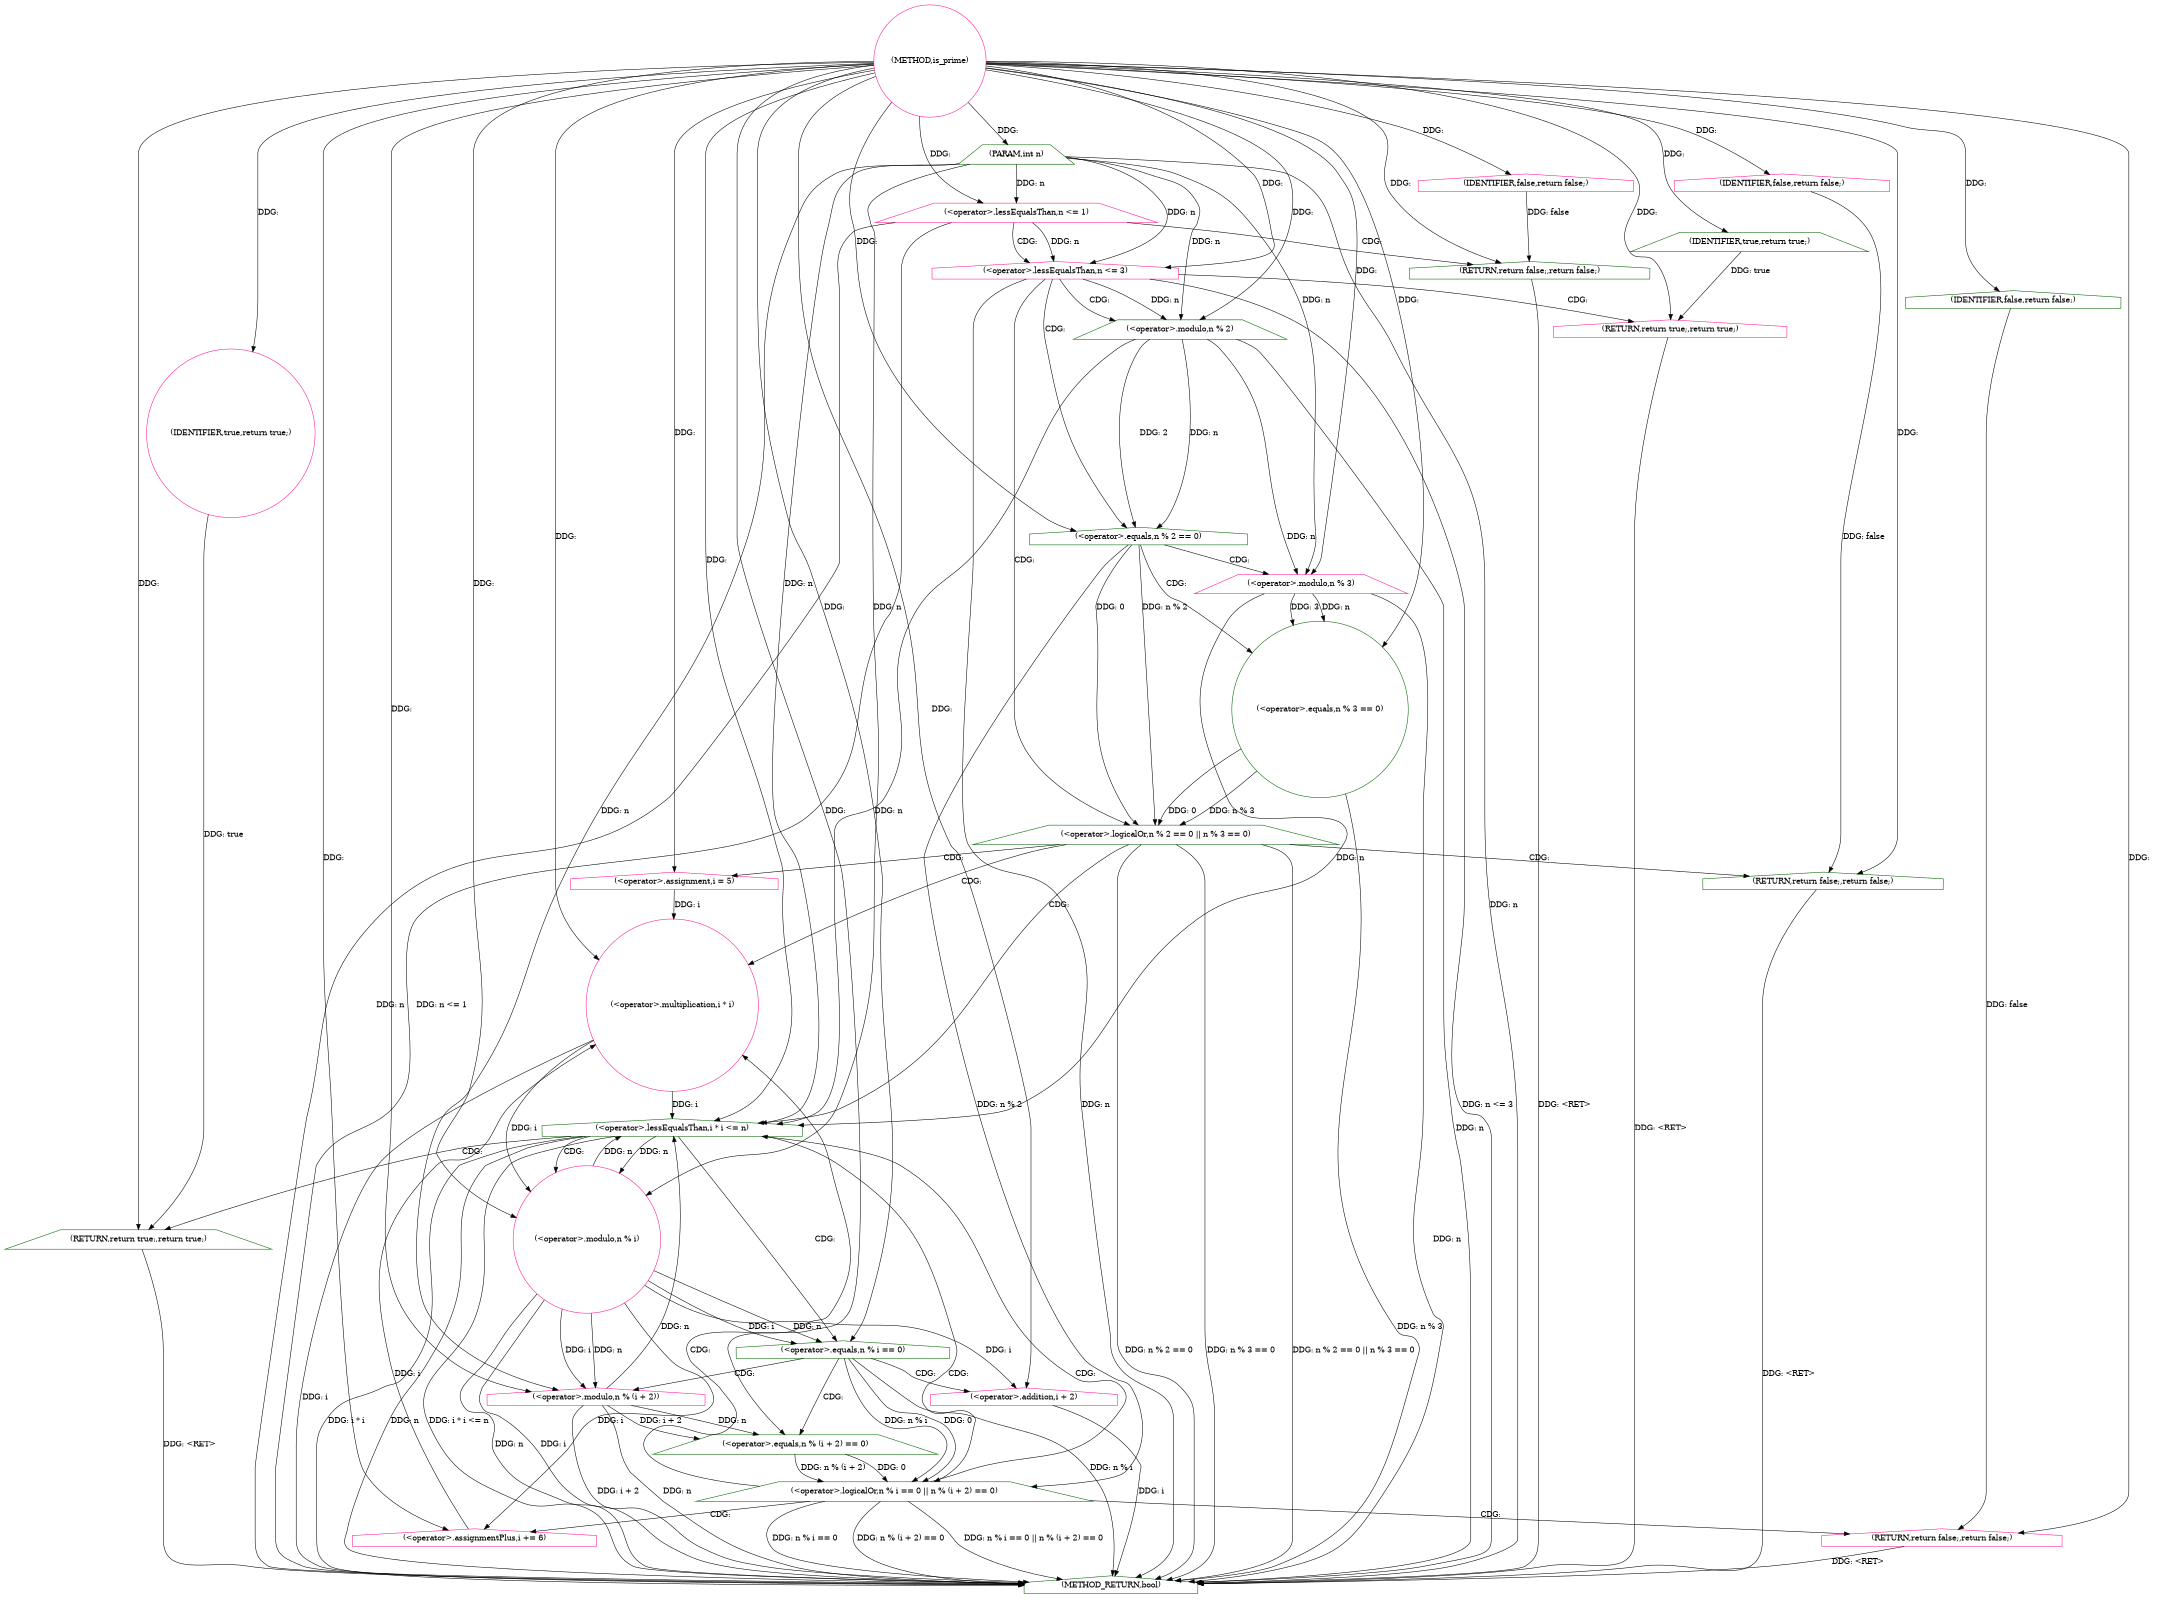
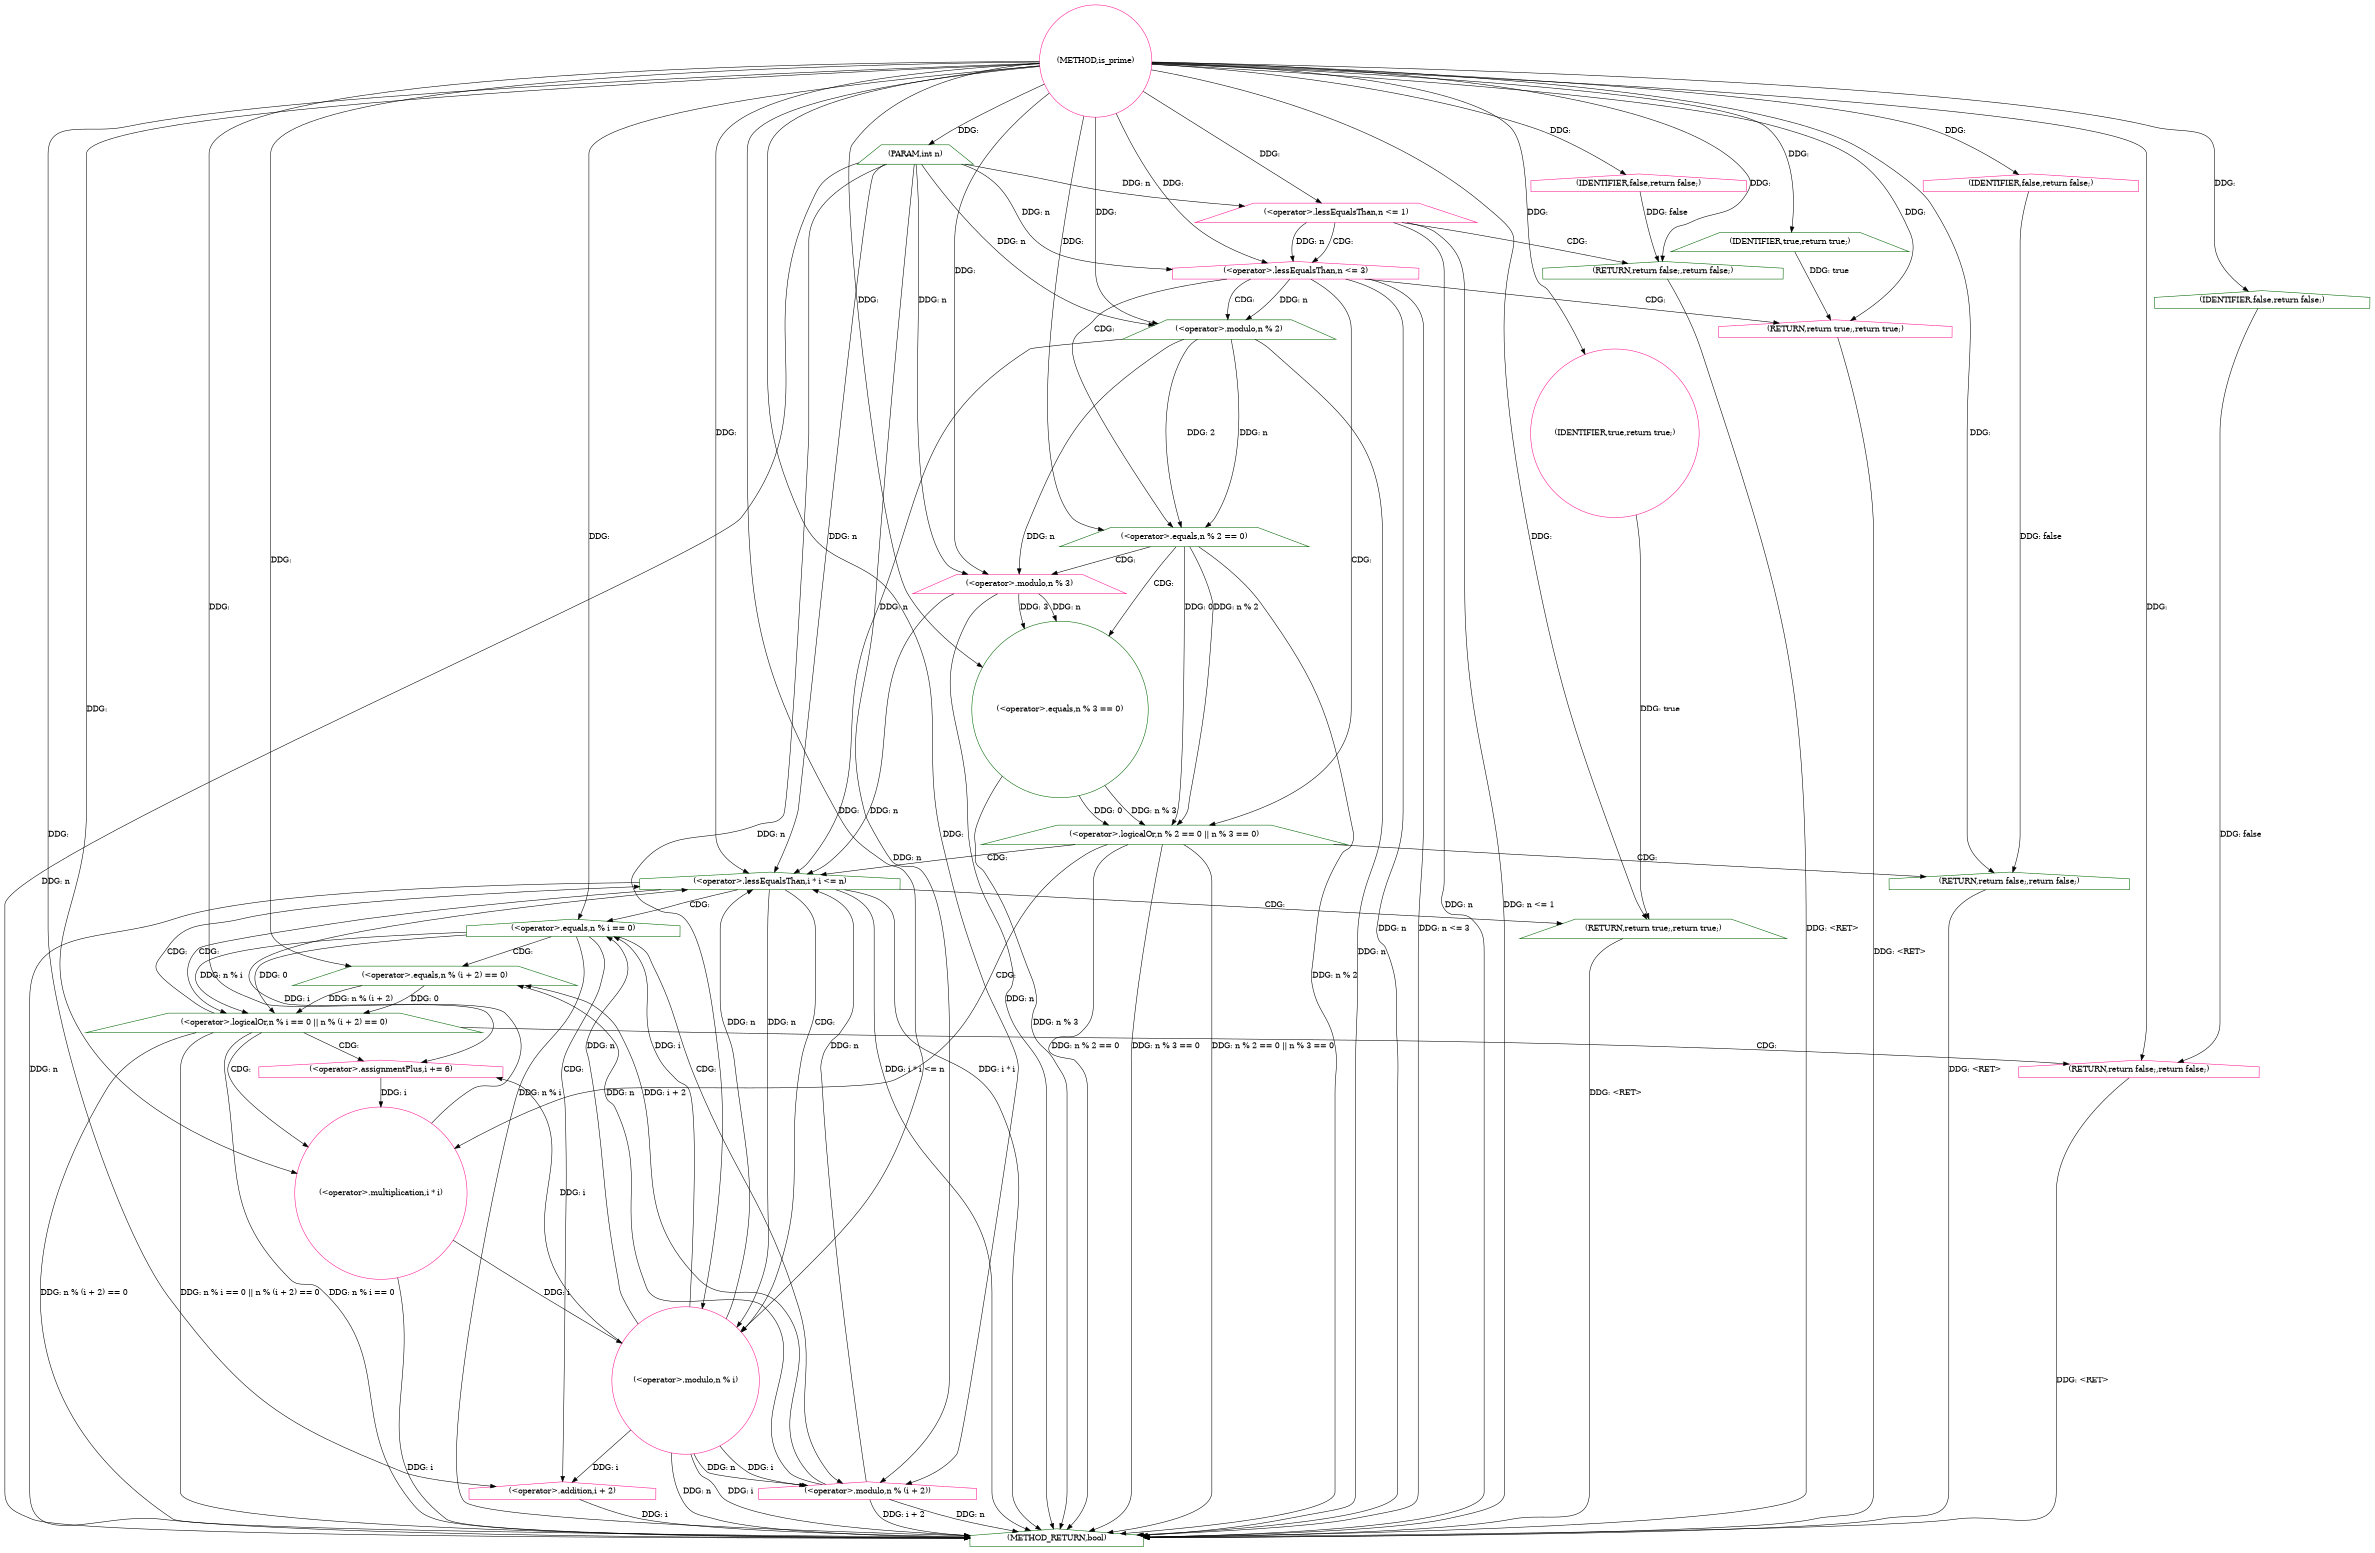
  digraph {
    node [color=deeppink shape=house]
    n1 [label="(METHOD,is_prime)" shape=circle]
    n2 [color=darkgreen label="(PARAM,int n)" shape=trapezium]
    n3 [color=darkgreen label="(RETURN,return true;,return true;)" shape=trapezium]
    n4 [label="(<operator>.lessEqualsThan,n <= 1)" shape=trapezium]
    n5 [color=darkgreen label="(RETURN,return false;,return false;)"]
    n6 [label="(<operator>.lessEqualsThan,n <= 3)"]
    n7 [label="(RETURN,return true;,return true;)"]
    n8 [color=darkgreen label="(RETURN,return false;,return false;)"]
-   n9 [label="(<operator>.assignment,i = 5)"]
    n10 [color=darkgreen label="(<operator>.lessEqualsThan,i * i <= n)"]
    n11 [label="(<operator>.assignmentPlus,i += 6)"]
    n12 [label="(IDENTIFIER,true,return true;)" shape=circle]
    n13 [label="(IDENTIFIER,false,return false;)"]
    n14 [color=darkgreen label="(IDENTIFIER,true,return true;)" shape=trapezium]
    n15 [label="(IDENTIFIER,false,return false;)"]
-   n16 [color=darkgreen label="(<operator>.equals,n % 2 == 0)"]
+   n16 [color=darkgreen label="(<operator>.equals,n % 2 == 0)" shape=trapezium]
    n17 [color=darkgreen label="(<operator>.equals,n % 3 == 0)" shape=circle]
    n18 [label="(<operator>.multiplication,i * i)" shape=circle]
    n19 [label="(RETURN,return false;,return false;)"]
    n20 [color=darkgreen label="(<operator>.modulo,n % 2)" shape=trapezium]
    n21 [label="(<operator>.modulo,n % 3)" shape=trapezium]
    n22 [color=darkgreen label="(IDENTIFIER,false,return false;)"]
    n23 [color=darkgreen label="(<operator>.equals,n % i == 0)"]
    n24 [color=darkgreen label="(<operator>.equals,n % (i + 2) == 0)" shape=trapezium]
    n25 [label="(<operator>.modulo,n % i)" shape=circle]
    n26 [label="(<operator>.modulo,n % (i + 2))"]
    n27 [label="(<operator>.addition,i + 2)"]
    n28 [color=darkgreen label="(METHOD_RETURN,bool)"]
    n29 [color=darkgreen label="(<operator>.logicalOr,n % 2 == 0 || n % 3 == 0)" shape=trapezium]
    n30 [color=darkgreen label="(<operator>.logicalOr,n % i == 0 || n % (i + 2) == 0)" shape=trapezium]
    n1 -> n2 [label="DDG: "]
    n1 -> n3 [label="DDG: "]
    n1 -> n4 [label="DDG: "]
    n1 -> n5 [label="DDG: "]
    n1 -> n6 [label="DDG: "]
    n1 -> n7 [label="DDG: "]
    n1 -> n8 [label="DDG: "]
-   n1 -> n9 [label="DDG: "]
    n1 -> n10 [label="DDG: "]
    n1 -> n11 [label="DDG: "]
    n1 -> n12 [label="DDG: "]
    n1 -> n13 [label="DDG: "]
    n1 -> n14 [label="DDG: "]
    n1 -> n15 [label="DDG: "]
    n1 -> n16 [label="DDG: "]
    n1 -> n17 [label="DDG: "]
    n1 -> n18 [label="DDG: "]
    n1 -> n19 [label="DDG: "]
    n1 -> n20 [label="DDG: "]
    n1 -> n21 [label="DDG: "]
    n1 -> n22 [label="DDG: "]
    n1 -> n23 [label="DDG: "]
    n1 -> n24 [label="DDG: "]
    n1 -> n25 [label="DDG: "]
    n1 -> n26 [label="DDG: "]
    n1 -> n27 [label="DDG: "]
    n2 -> n4 [label="DDG: n"]
    n2 -> n6 [label="DDG: n"]
    n2 -> n10 [label="DDG: n"]
    n2 -> n20 [label="DDG: n"]
    n2 -> n21 [label="DDG: n"]
    n2 -> n25 [label="DDG: n"]
    n2 -> n26 [label="DDG: n"]
    n2 -> n28 [label="DDG: n"]
    n3 -> n28 [label="DDG: <RET>"]
    n4 -> n5 [label="CDG: "]
    n4 -> n6 [label="DDG: n"]
    n4 -> n6 [label="CDG: "]
    n4 -> n28 [label="DDG: n"]
    n4 -> n28 [label="DDG: n <= 1"]
    n5 -> n28 [label="DDG: <RET>"]
    n6 -> n7 [label="CDG: "]
    n6 -> n16 [label="CDG: "]
    n6 -> n20 [label="DDG: n"]
    n6 -> n20 [label="CDG: "]
    n6 -> n28 [label="DDG: n"]
    n6 -> n28 [label="DDG: n <= 3"]
    n6 -> n29 [label="CDG: "]
    n7 -> n28 [label="DDG: <RET>"]
    n8 -> n28 [label="DDG: <RET>"]
-   n9 -> n18 [label="DDG: i"]
    n10 -> n3 [label="CDG: "]
    n10 -> n23 [label="CDG: "]
    n10 -> n25 [label="DDG: n"]
    n10 -> n25 [label="CDG: "]
    n10 -> n28 [label="DDG: i * i"]
    n10 -> n28 [label="DDG: n"]
    n10 -> n28 [label="DDG: i * i <= n"]
    n10 -> n30 [label="CDG: "]
    n11 -> n18 [label="DDG: i"]
    n12 -> n3 [label="DDG: true"]
    n13 -> n5 [label="DDG: false"]
    n14 -> n7 [label="DDG: true"]
    n15 -> n8 [label="DDG: false"]
    n16 -> n17 [label="CDG: "]
    n16 -> n21 [label="CDG: "]
-   n16 -> n30 [label="DDG: n % 2"]
+   n16 -> n28 [label="DDG: n % 2"]
    n16 -> n29 [label="DDG: 0"]
    n16 -> n29 [label="DDG: n % 2"]
    n17 -> n28 [label="DDG: n % 3"]
    n17 -> n29 [label="DDG: n % 3"]
    n17 -> n29 [label="DDG: 0"]
    n18 -> n10 [label="DDG: i"]
    n18 -> n25 [label="DDG: i"]
    n18 -> n28 [label="DDG: i"]
    n19 -> n28 [label="DDG: <RET>"]
    n20 -> n10 [label="DDG: n"]
    n20 -> n16 [label="DDG: 2"]
    n20 -> n16 [label="DDG: n"]
    n20 -> n21 [label="DDG: n"]
    n20 -> n28 [label="DDG: n"]
    n21 -> n10 [label="DDG: n"]
    n21 -> n17 [label="DDG: 3"]
    n21 -> n17 [label="DDG: n"]
    n21 -> n28 [label="DDG: n"]
    n22 -> n19 [label="DDG: false"]
    n23 -> n24 [label="CDG: "]
    n23 -> n26 [label="CDG: "]
    n23 -> n27 [label="CDG: "]
    n23 -> n28 [label="DDG: n % i"]
    n23 -> n30 [label="DDG: n % i"]
    n23 -> n30 [label="DDG: 0"]
    n24 -> n30 [label="DDG: 0"]
    n24 -> n30 [label="DDG: n % (i + 2)"]
    n25 -> n10 [label="DDG: n"]
    n25 -> n11 [label="DDG: i"]
    n25 -> n23 [label="DDG: n"]
    n25 -> n23 [label="DDG: i"]
    n25 -> n26 [label="DDG: n"]
    n25 -> n26 [label="DDG: i"]
    n25 -> n27 [label="DDG: i"]
    n25 -> n28 [label="DDG: n"]
    n25 -> n28 [label="DDG: i"]
    n26 -> n10 [label="DDG: n"]
    n26 -> n24 [label="DDG: n"]
    n26 -> n24 [label="DDG: i + 2"]
    n26 -> n28 [label="DDG: n"]
    n26 -> n28 [label="DDG: i + 2"]
    n27 -> n28 [label="DDG: i"]
    n29 -> n8 [label="CDG: "]
-   n29 -> n9 [label="CDG: "]
    n29 -> n10 [label="CDG: "]
    n29 -> n18 [label="CDG: "]
    n29 -> n28 [label="DDG: n % 2 == 0"]
    n29 -> n28 [label="DDG: n % 3 == 0"]
    n29 -> n28 [label="DDG: n % 2 == 0 || n % 3 == 0"]
    n30 -> n10 [label="CDG: "]
    n30 -> n11 [label="CDG: "]
    n30 -> n18 [label="CDG: "]
    n30 -> n19 [label="CDG: "]
    n30 -> n28 [label="DDG: n % i == 0"]
    n30 -> n28 [label="DDG: n % (i + 2) == 0"]
    n30 -> n28 [label="DDG: n % i == 0 || n % (i + 2) == 0"]
  }
